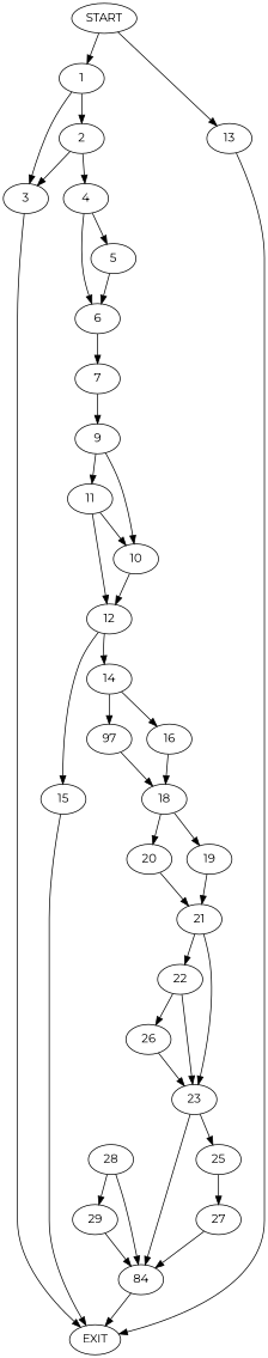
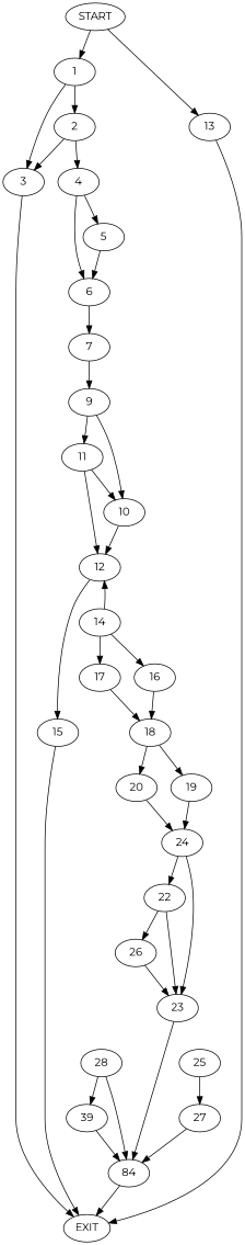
  digraph {
    fontname=Montserrat
    node [fontname=Montserrat]
    edge [fontname=Montserrat]
    n1 [label=START]
    1
    13
    2
    3
    n6 [label=EXIT]
    4
    5
    6
    7
    9
    10
    11
    12
    14
    15
    16
-   17 [label=97]
+   17
    18
    19
    20
-   21
+   21 [label=24]
    22
    23
    26
    n26 [label=84]
    25
    27
    28
-   29
+   29 [label=39]
    n1 -> 1
    n1 -> 13
    1 -> 2
    1 -> 3
    13 -> n6
    2 -> 3
    2 -> 4
    3 -> n6
    4 -> 5
    4 -> 6
    5 -> 6
    6 -> 7
    7 -> 9
    9 -> 10
    9 -> 11
    10 -> 12
    11 -> 10
    11 -> 12
-   12 -> 14
+   14 -> 12
    12 -> 15
    14 -> 16
    14 -> 17
    15 -> n6
    16 -> 18
    17 -> 18
    18 -> 19
    18 -> 20
    19 -> 21
    20 -> 21
    21 -> 22
    21 -> 23
    22 -> 23
    22 -> 26
    23 -> n26
-   23 -> 25
    26 -> 23
    n26 -> n6
    25 -> 27
    27 -> n26
    28 -> n26
    28 -> 29
    29 -> n26
  }
